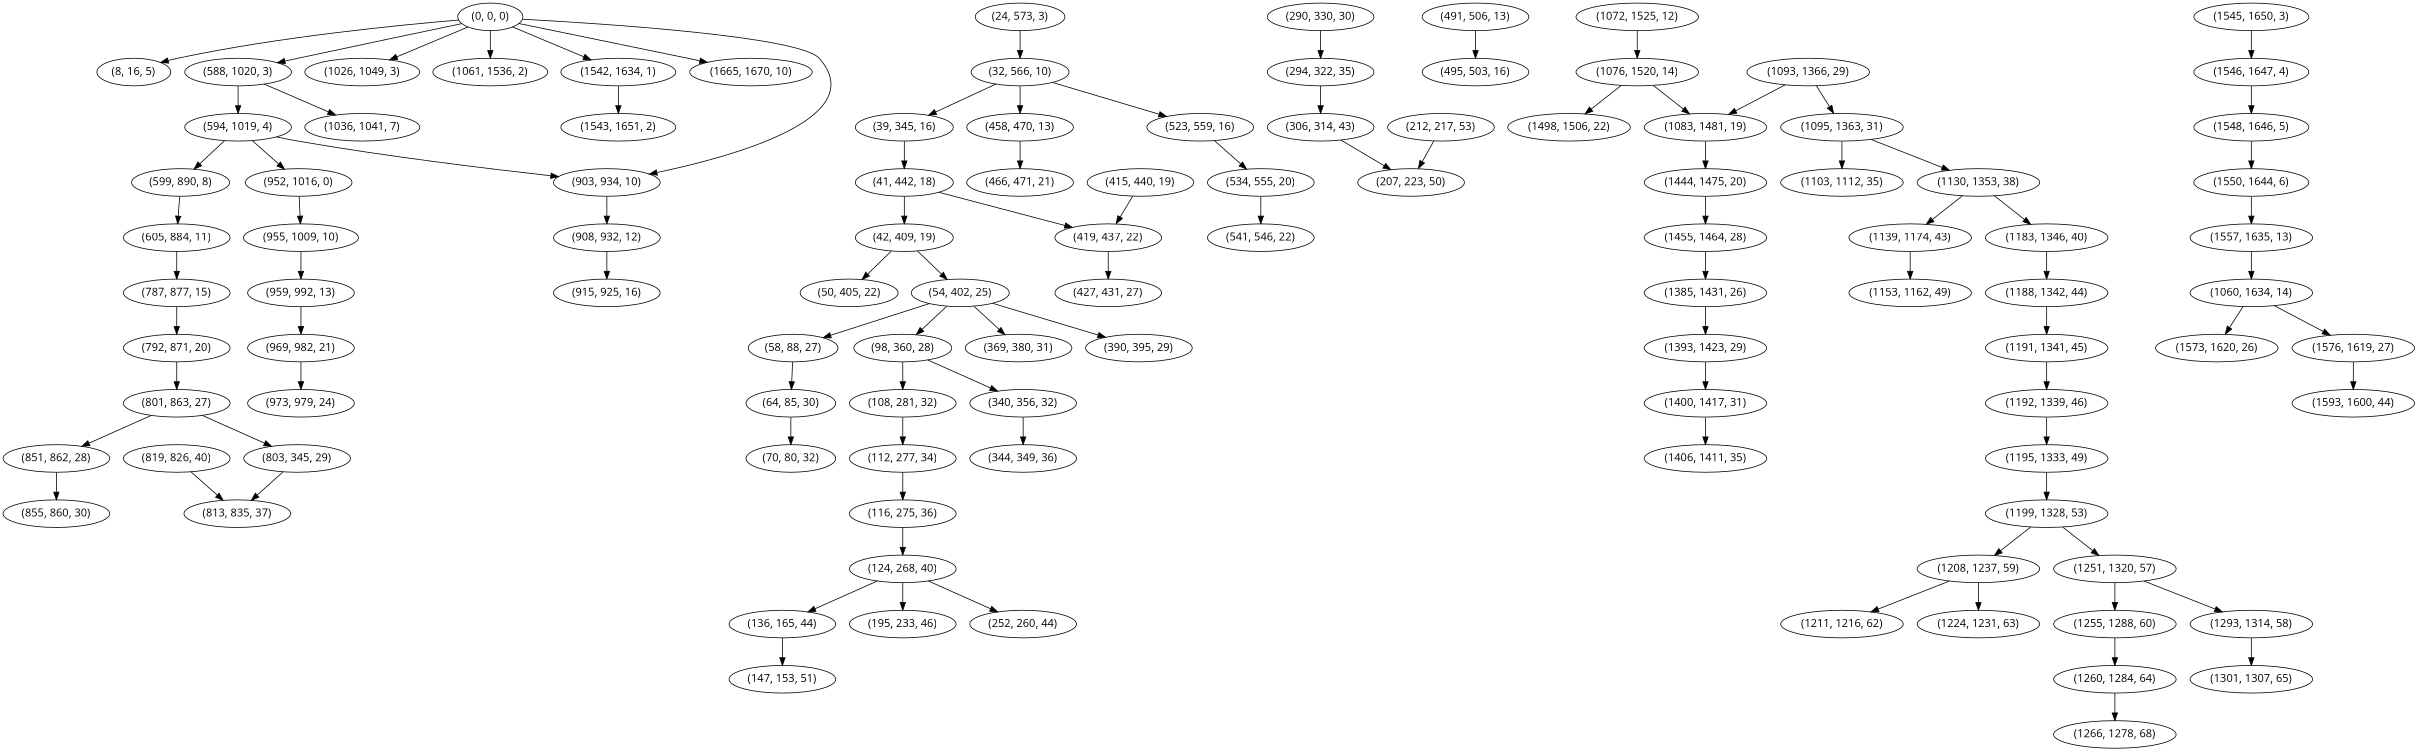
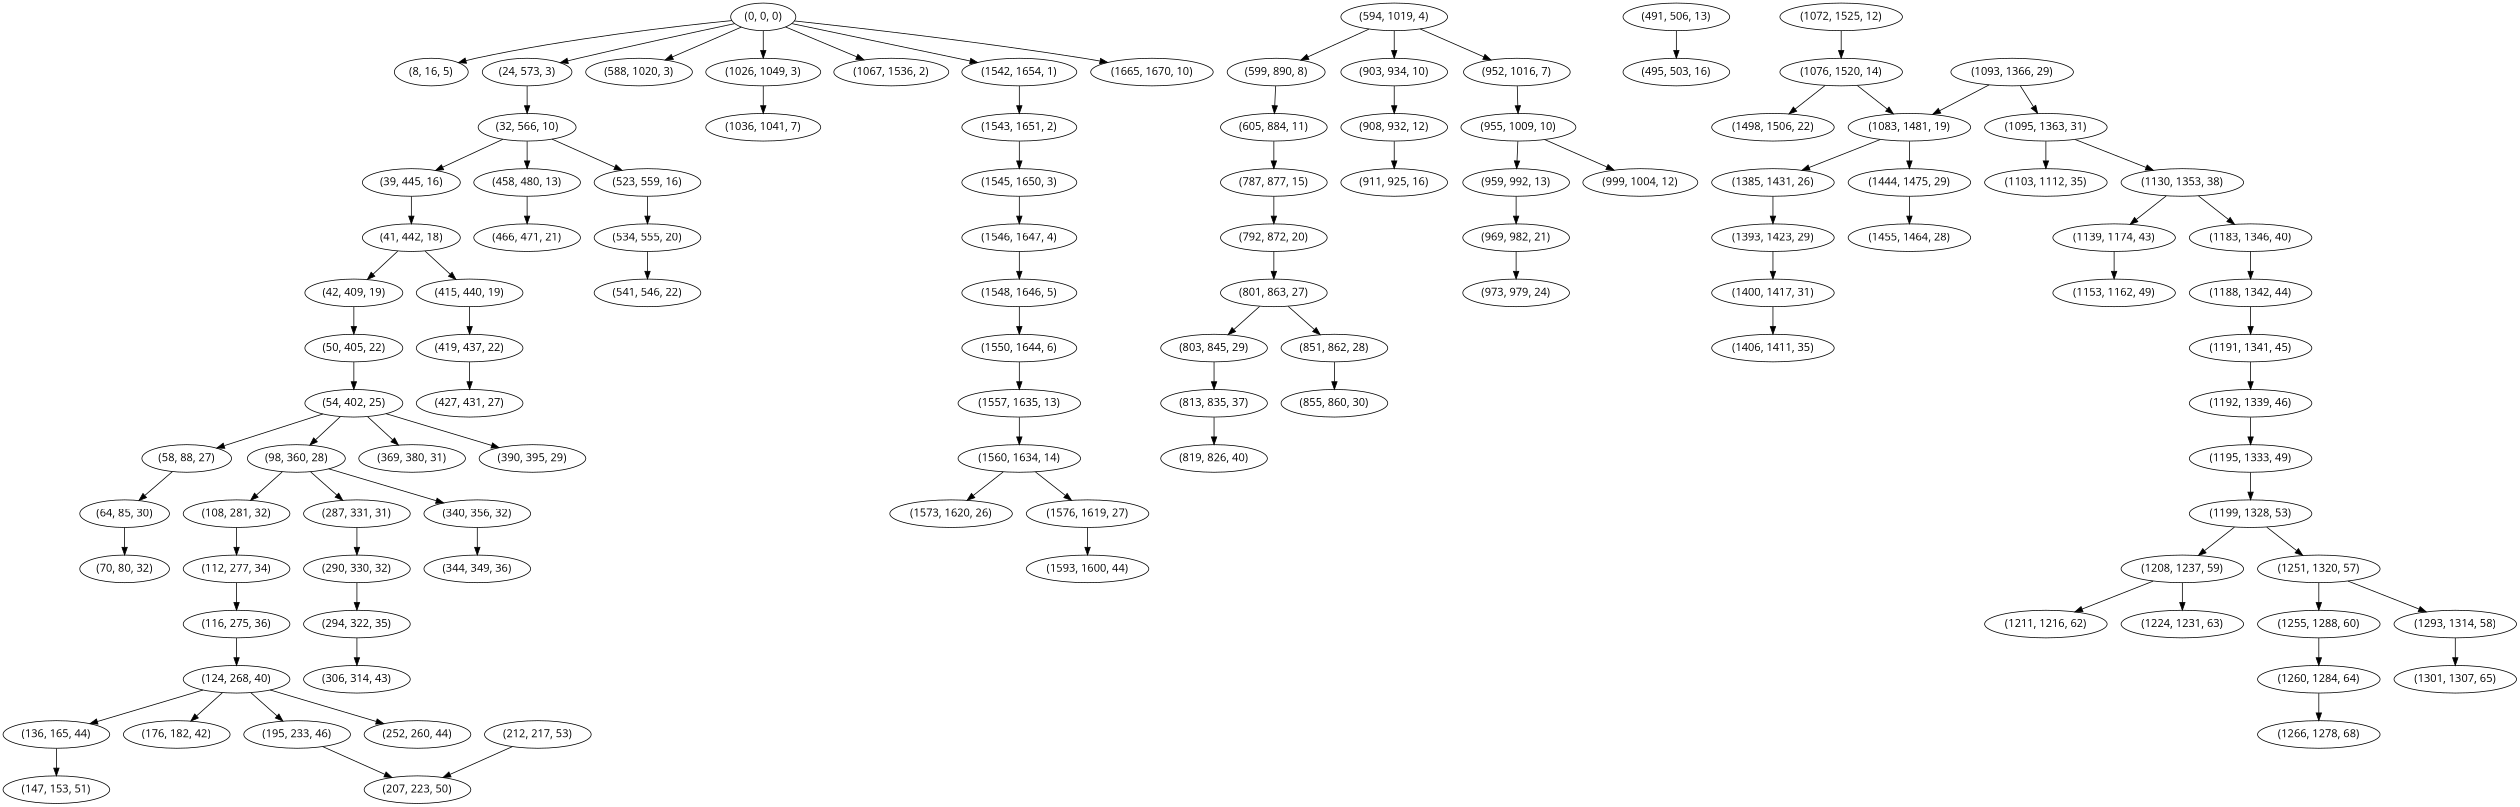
  digraph {
    fontname="Open Sans"
    node [fontname="Open Sans"]
    edge [fontname="Open Sans"]
    "(0, 0, 0)"
    "(8, 16, 5)"
    "(24, 573, 3)"
    "(588, 1020, 3)"
    "(1026, 1049, 3)"
-   "(1061, 1536, 2)"
-   "(1542, 1654, 1)" [label="(1542, 1634, 1)"]
+   "(1061, 1536, 2)" [label="(1067, 1536, 2)"]
+   "(1542, 1654, 1)"
    "(1665, 1670, 10)"
    "(32, 566, 10)"
    "(594, 1019, 4)"
    "(1036, 1041, 7)"
    "(1543, 1651, 2)"
-   "(39, 445, 16)" [label="(39, 345, 16)"]
-   "(458, 480, 13)" [label="(458, 470, 13)"]
+   "(39, 445, 16)"
+   "(458, 480, 13)"
    "(523, 559, 16)"
    "(41, 442, 18)"
    "(466, 471, 21)"
    "(534, 555, 20)"
    "(42, 409, 19)"
    "(415, 440, 19)"
    "(50, 405, 22)"
    "(419, 437, 22)"
    "(54, 402, 25)"
    "(58, 88, 27)"
    "(98, 360, 28)"
    "(369, 380, 31)"
    "(390, 395, 29)"
    "(64, 85, 30)"
    "(108, 281, 32)"
+   "(287, 331, 31)"
    "(340, 356, 32)"
    "(70, 80, 32)"
    "(112, 277, 34)"
-   "(290, 330, 32)" [label="(290, 330, 30)"]
+   "(290, 330, 32)"
    "(344, 349, 36)"
    "(116, 275, 36)"
    "(124, 268, 40)"
    "(136, 165, 44)"
+   "(176, 182, 42)"
    "(195, 233, 46)"
    "(252, 260, 44)"
    "(147, 153, 51)"
    "(207, 223, 50)"
    "(212, 217, 53)"
    "(294, 322, 35)"
    "(306, 314, 43)"
    "(427, 431, 27)"
    "(491, 506, 13)"
    "(495, 503, 16)"
    "(541, 546, 22)"
    "(599, 890, 8)"
    "(903, 934, 10)"
-   "(952, 1016, 7)" [label="(952, 1016, 0)"]
+   "(952, 1016, 7)"
    "(605, 884, 11)"
    "(908, 932, 12)"
    "(955, 1009, 10)"
    "(787, 877, 15)"
-   "(792, 871, 20)"
+   "(792, 871, 20)" [label="(792, 872, 20)"]
    "(801, 863, 27)"
-   "(803, 845, 29)" [label="(803, 345, 29)"]
+   "(803, 845, 29)"
    "(851, 862, 28)"
    "(813, 835, 37)"
    "(855, 860, 30)"
    "(819, 826, 40)"
-   "(915, 925, 16)"
+   "(915, 925, 16)" [label="(911, 925, 16)"]
    "(959, 992, 13)"
+   "(999, 1004, 12)"
    "(969, 982, 21)"
    "(973, 979, 24)"
    "(1072, 1525, 12)"
    "(1076, 1520, 14)"
    "(1083, 1481, 19)"
    "(1498, 1506, 22)"
    "(1385, 1431, 26)"
-   "(1444, 1475, 20)"
+   "(1444, 1475, 20)" [label="(1444, 1475, 29)"]
    "(1093, 1366, 29)"
    "(1095, 1363, 31)"
    "(1393, 1423, 29)"
    "(1455, 1464, 28)"
    "(1103, 1112, 35)"
    "(1130, 1353, 38)"
    "(1139, 1174, 43)"
    "(1183, 1346, 40)"
    "(1153, 1162, 49)"
    "(1188, 1342, 44)"
    "(1191, 1341, 45)"
    "(1192, 1339, 46)"
    "(1195, 1333, 49)"
    "(1199, 1328, 53)"
    "(1208, 1237, 59)"
    "(1251, 1320, 57)"
    "(1211, 1216, 62)"
    "(1224, 1231, 63)"
    "(1255, 1288, 60)"
    "(1293, 1314, 58)"
    "(1260, 1284, 64)"
    "(1301, 1307, 65)"
    "(1266, 1278, 68)"
    "(1400, 1417, 31)"
    "(1406, 1411, 35)"
    "(1545, 1650, 3)"
    "(1546, 1647, 4)"
    "(1548, 1646, 5)"
    "(1550, 1644, 6)"
    "(1557, 1635, 13)"
-   "(1560, 1634, 14)" [label="(1060, 1634, 14)"]
+   "(1560, 1634, 14)"
    "(1573, 1620, 26)"
    "(1576, 1619, 27)"
    "(1593, 1600, 44)"
    "(0, 0, 0)" -> "(8, 16, 5)"
-   "(0, 0, 0)" -> "(903, 934, 10)"
+   "(0, 0, 0)" -> "(24, 573, 3)"
    "(0, 0, 0)" -> "(588, 1020, 3)"
    "(0, 0, 0)" -> "(1026, 1049, 3)"
    "(0, 0, 0)" -> "(1061, 1536, 2)"
    "(0, 0, 0)" -> "(1542, 1654, 1)"
    "(0, 0, 0)" -> "(1665, 1670, 10)"
    "(24, 573, 3)" -> "(32, 566, 10)"
-   "(588, 1020, 3)" -> "(594, 1019, 4)"
-   "(588, 1020, 3)" -> "(1036, 1041, 7)"
+   "(1026, 1049, 3)" -> "(1036, 1041, 7)"
    "(1542, 1654, 1)" -> "(1543, 1651, 2)"
    "(32, 566, 10)" -> "(39, 445, 16)"
    "(32, 566, 10)" -> "(458, 480, 13)"
    "(32, 566, 10)" -> "(523, 559, 16)"
    "(594, 1019, 4)" -> "(599, 890, 8)"
    "(594, 1019, 4)" -> "(903, 934, 10)"
    "(594, 1019, 4)" -> "(952, 1016, 7)"
+   "(1543, 1651, 2)" -> "(1545, 1650, 3)"
    "(39, 445, 16)" -> "(41, 442, 18)"
    "(458, 480, 13)" -> "(466, 471, 21)"
    "(523, 559, 16)" -> "(534, 555, 20)"
    "(41, 442, 18)" -> "(42, 409, 19)"
-   "(41, 442, 18)" -> "(419, 437, 22)"
+   "(41, 442, 18)" -> "(415, 440, 19)"
    "(534, 555, 20)" -> "(541, 546, 22)"
    "(42, 409, 19)" -> "(50, 405, 22)"
    "(415, 440, 19)" -> "(419, 437, 22)"
-   "(42, 409, 19)" -> "(54, 402, 25)"
+   "(50, 405, 22)" -> "(54, 402, 25)"
    "(419, 437, 22)" -> "(427, 431, 27)"
    "(54, 402, 25)" -> "(58, 88, 27)"
    "(54, 402, 25)" -> "(98, 360, 28)"
    "(54, 402, 25)" -> "(369, 380, 31)"
    "(54, 402, 25)" -> "(390, 395, 29)"
    "(58, 88, 27)" -> "(64, 85, 30)"
    "(98, 360, 28)" -> "(108, 281, 32)"
+   "(98, 360, 28)" -> "(287, 331, 31)"
    "(98, 360, 28)" -> "(340, 356, 32)"
    "(64, 85, 30)" -> "(70, 80, 32)"
    "(108, 281, 32)" -> "(112, 277, 34)"
+   "(287, 331, 31)" -> "(290, 330, 32)"
    "(340, 356, 32)" -> "(344, 349, 36)"
    "(112, 277, 34)" -> "(116, 275, 36)"
    "(290, 330, 32)" -> "(294, 322, 35)"
    "(116, 275, 36)" -> "(124, 268, 40)"
    "(124, 268, 40)" -> "(136, 165, 44)"
+   "(124, 268, 40)" -> "(176, 182, 42)"
    "(124, 268, 40)" -> "(195, 233, 46)"
    "(124, 268, 40)" -> "(252, 260, 44)"
    "(136, 165, 44)" -> "(147, 153, 51)"
-   "(306, 314, 43)" -> "(207, 223, 50)"
+   "(195, 233, 46)" -> "(207, 223, 50)"
    "(212, 217, 53)" -> "(207, 223, 50)"
    "(294, 322, 35)" -> "(306, 314, 43)"
    "(491, 506, 13)" -> "(495, 503, 16)"
    "(599, 890, 8)" -> "(605, 884, 11)"
    "(903, 934, 10)" -> "(908, 932, 12)"
    "(952, 1016, 7)" -> "(955, 1009, 10)"
    "(605, 884, 11)" -> "(787, 877, 15)"
    "(908, 932, 12)" -> "(915, 925, 16)"
    "(955, 1009, 10)" -> "(959, 992, 13)"
+   "(955, 1009, 10)" -> "(999, 1004, 12)"
    "(787, 877, 15)" -> "(792, 871, 20)"
    "(792, 871, 20)" -> "(801, 863, 27)"
    "(801, 863, 27)" -> "(803, 845, 29)"
    "(801, 863, 27)" -> "(851, 862, 28)"
    "(803, 845, 29)" -> "(813, 835, 37)"
    "(851, 862, 28)" -> "(855, 860, 30)"
-   "(819, 826, 40)" -> "(813, 835, 37)"
+   "(813, 835, 37)" -> "(819, 826, 40)"
    "(959, 992, 13)" -> "(969, 982, 21)"
    "(969, 982, 21)" -> "(973, 979, 24)"
    "(1072, 1525, 12)" -> "(1076, 1520, 14)"
    "(1076, 1520, 14)" -> "(1083, 1481, 19)"
    "(1076, 1520, 14)" -> "(1498, 1506, 22)"
-   "(1455, 1464, 28)" -> "(1385, 1431, 26)"
+   "(1083, 1481, 19)" -> "(1385, 1431, 26)"
    "(1083, 1481, 19)" -> "(1444, 1475, 20)"
    "(1385, 1431, 26)" -> "(1393, 1423, 29)"
    "(1444, 1475, 20)" -> "(1455, 1464, 28)"
    "(1093, 1366, 29)" -> "(1083, 1481, 19)"
    "(1093, 1366, 29)" -> "(1095, 1363, 31)"
    "(1095, 1363, 31)" -> "(1103, 1112, 35)"
    "(1095, 1363, 31)" -> "(1130, 1353, 38)"
    "(1393, 1423, 29)" -> "(1400, 1417, 31)"
    "(1130, 1353, 38)" -> "(1139, 1174, 43)"
    "(1130, 1353, 38)" -> "(1183, 1346, 40)"
    "(1139, 1174, 43)" -> "(1153, 1162, 49)"
    "(1183, 1346, 40)" -> "(1188, 1342, 44)"
    "(1188, 1342, 44)" -> "(1191, 1341, 45)"
    "(1191, 1341, 45)" -> "(1192, 1339, 46)"
    "(1192, 1339, 46)" -> "(1195, 1333, 49)"
    "(1195, 1333, 49)" -> "(1199, 1328, 53)"
    "(1199, 1328, 53)" -> "(1208, 1237, 59)"
    "(1199, 1328, 53)" -> "(1251, 1320, 57)"
    "(1208, 1237, 59)" -> "(1211, 1216, 62)"
    "(1208, 1237, 59)" -> "(1224, 1231, 63)"
    "(1251, 1320, 57)" -> "(1255, 1288, 60)"
    "(1251, 1320, 57)" -> "(1293, 1314, 58)"
    "(1255, 1288, 60)" -> "(1260, 1284, 64)"
    "(1293, 1314, 58)" -> "(1301, 1307, 65)"
    "(1260, 1284, 64)" -> "(1266, 1278, 68)"
    "(1400, 1417, 31)" -> "(1406, 1411, 35)"
    "(1545, 1650, 3)" -> "(1546, 1647, 4)"
    "(1546, 1647, 4)" -> "(1548, 1646, 5)"
    "(1548, 1646, 5)" -> "(1550, 1644, 6)"
    "(1550, 1644, 6)" -> "(1557, 1635, 13)"
    "(1557, 1635, 13)" -> "(1560, 1634, 14)"
    "(1560, 1634, 14)" -> "(1573, 1620, 26)"
    "(1560, 1634, 14)" -> "(1576, 1619, 27)"
    "(1576, 1619, 27)" -> "(1593, 1600, 44)"
  }
